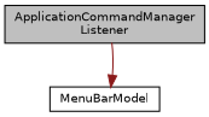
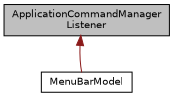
  digraph {
    node [color=black fontname=Helvetica fontsize=10 shape=record]
    n1 [fillcolor=grey75 fontcolor=black height=0.2 label="ApplicationCommandManager\lListener" style=filled width=0.4]
    n2 [height=0.2 label=MenuBarModel width=0.4]
-   n2 -> n1 [color=firebrick4 dir=back fontname=Helvetica fontsize=10 labelfontname=Helvetica labelfontsize=10 style=solid]
+   n1 -> n2 [color=firebrick4 dir=back fontname=Helvetica fontsize=10 labelfontname=Helvetica labelfontsize=10 style=solid]
  }
